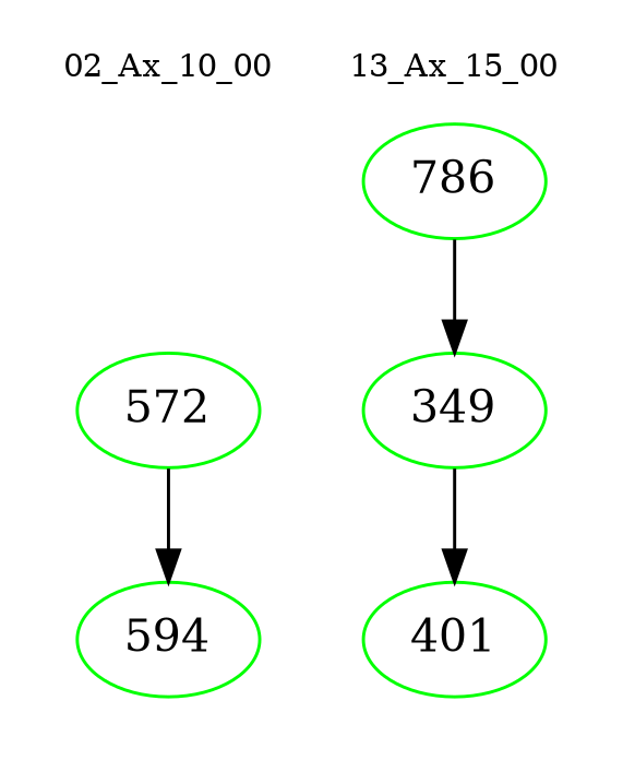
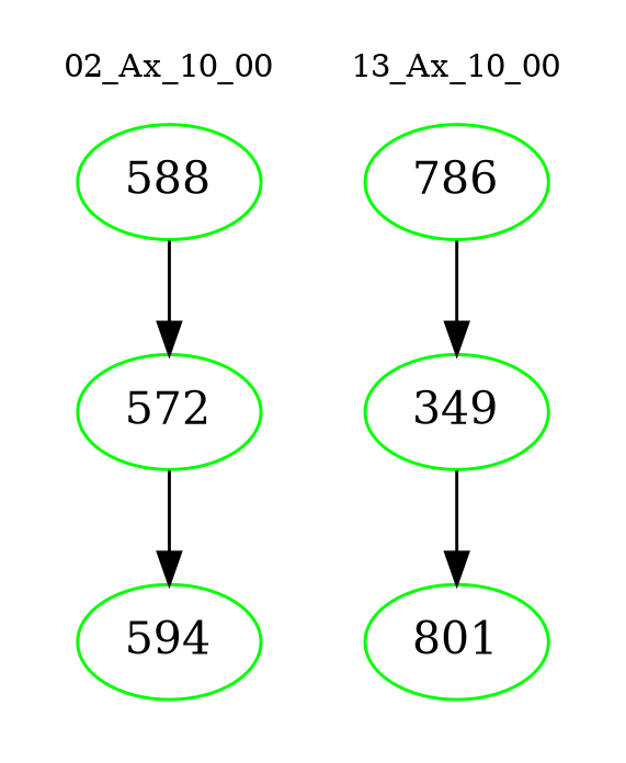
  digraph {
    node [color=green]
    edge [color=black]
+   n1 [label=588]
    n2 [label=572]
    n3 [label=594]
    n4 [label=786]
    n5 [label=349]
-   n6 [label=401]
+   n6 [label=801]
    subgraph cluster_1 {
      color=white
      fontsize=10
      label="02_Ax_10_00"
+     n1
      n2
      n3
    }
    subgraph cluster_2 {
      color=white
      fontsize=10
-     label="13_Ax_15_00"
+     label="13_Ax_10_00"
      n4
      n5
      n6
    }
+   n1 -> n2
    n2 -> n3
    n4 -> n5
    n5 -> n6
  }
